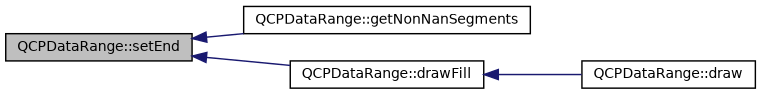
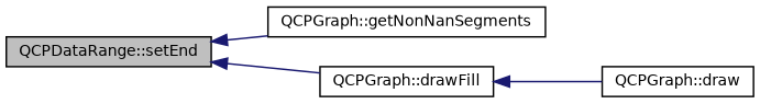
  digraph {
    rankdir=LR
    node [color=black fillcolor=white fontname=Helvetica fontsize=10 shape=record style=filled]
    edge [color=midnightblue dir=back fontname=Helvetica fontsize=10 labelfontname=Helvetica labelfontsize=10 style=solid]
    n1 [fillcolor=grey75 fontcolor=black height=0.2 label="QCPDataRange::setEnd" width=0.4]
-   n2 [height=0.2 label="QCPDataRange::getNonNanSegments" width=0.4]
-   n3 [height=0.2 label="QCPDataRange::drawFill" width=0.4]
-   n4 [height=0.2 label="QCPDataRange::draw" width=0.4]
+   n2 [height=0.2 label="QCPGraph::getNonNanSegments" width=0.4]
+   n3 [height=0.2 label="QCPGraph::drawFill" width=0.4]
+   n4 [height=0.2 label="QCPGraph::draw" width=0.4]
    n1 -> n2
    n1 -> n3
    n3 -> n4
  }
